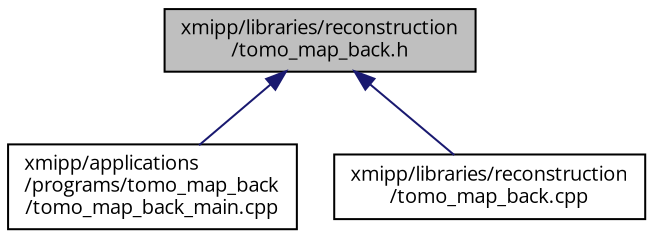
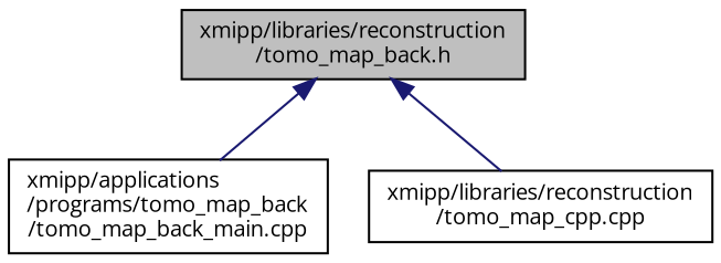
  digraph {
    fontname="Open Sans"
    node [color=black fillcolor=white fontname="Open Sans" fontsize=10 shape=record style=filled]
    edge [color=midnightblue dir=back fontname="Open Sans" fontsize=10 labelfontname=Helvetica labelfontsize=10 style=solid]
    n1 [fillcolor=grey75 fontcolor=black height=0.2 label="xmipp/libraries/reconstruction\l/tomo_map_back.h" width=0.4]
    n2 [height=0.2 label="xmipp/applications\l/programs/tomo_map_back\l/tomo_map_back_main.cpp" width=0.4]
-   n3 [height=0.2 label="xmipp/libraries/reconstruction\l/tomo_map_back.cpp" width=0.4]
+   n3 [height=0.2 label="xmipp/libraries/reconstruction\l/tomo_map_cpp.cpp" width=0.4]
    n1 -> n2
    n1 -> n3
  }
